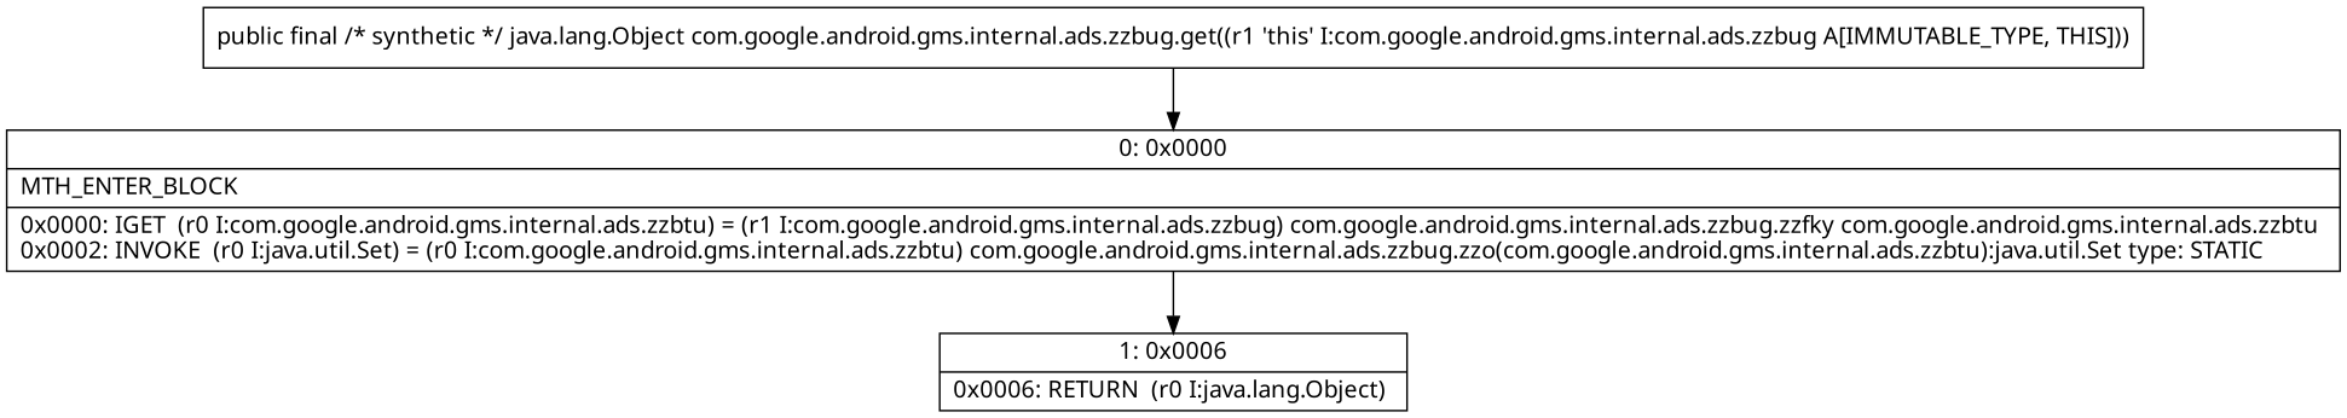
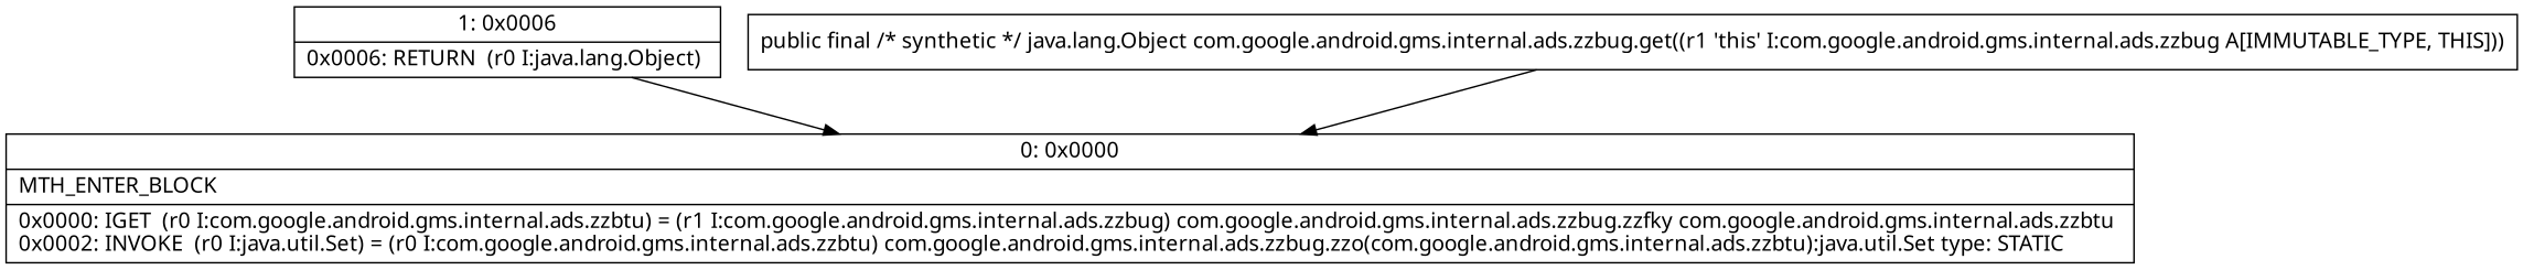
  digraph {
    fontname="Noto Sans"
    node [shape=record fontname="Noto Sans"]
    edge [fontname="Noto Sans"]
    n1 [label="{0\:\ 0x0000|MTH_ENTER_BLOCK\l|0x0000: IGET  (r0 I:com.google.android.gms.internal.ads.zzbtu) = (r1 I:com.google.android.gms.internal.ads.zzbug) com.google.android.gms.internal.ads.zzbug.zzfky com.google.android.gms.internal.ads.zzbtu \l0x0002: INVOKE  (r0 I:java.util.Set) = (r0 I:com.google.android.gms.internal.ads.zzbtu) com.google.android.gms.internal.ads.zzbug.zzo(com.google.android.gms.internal.ads.zzbtu):java.util.Set type: STATIC \l}"]
    n2 [label="{1\:\ 0x0006|0x0006: RETURN  (r0 I:java.lang.Object) \l}"]
    n3 [label="{public final \/* synthetic *\/ java.lang.Object com.google.android.gms.internal.ads.zzbug.get((r1 'this' I:com.google.android.gms.internal.ads.zzbug A[IMMUTABLE_TYPE, THIS])) }"]
-   n1 -> n2
+   n2 -> n1
    n3 -> n1
  }
